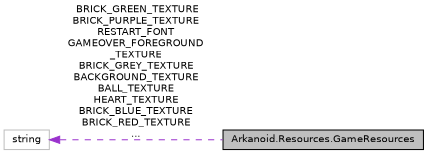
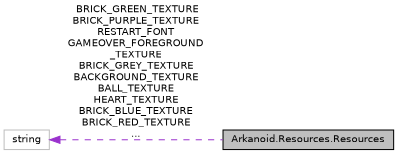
  digraph {
    rankdir=LR
    node [fontname=Helvetica fontsize=10 shape=record style=filled]
-   n1 [color=black fillcolor=grey75 fontcolor=black height=0.2 label="Arkanoid.Resources.GameResources" width=0.4]
+   n1 [color=black fillcolor=grey75 fontcolor=black height=0.2 label="Arkanoid.Resources.Resources" width=0.4]
    n2 [color=grey75 fillcolor=white height=0.2 label=string width=0.4]
    n2 -> n1 [color=darkorchid3 dir=back fontname=Helvetica fontsize=10 label=" BRICK_GREEN_TEXTURE\nBRICK_PURPLE_TEXTURE\nRESTART_FONT\nGAMEOVER_FOREGROUND\l_TEXTURE\nBRICK_GREY_TEXTURE\nBACKGROUND_TEXTURE\nBALL_TEXTURE\nHEART_TEXTURE\nBRICK_BLUE_TEXTURE\nBRICK_RED_TEXTURE\n..." labelfontname=Helvetica labelfontsize=10 style=dashed]
  }
